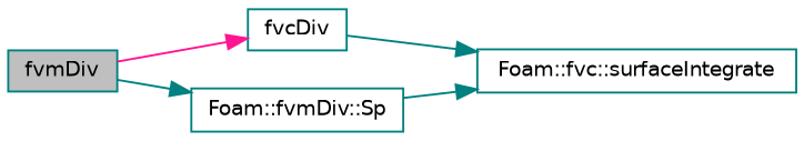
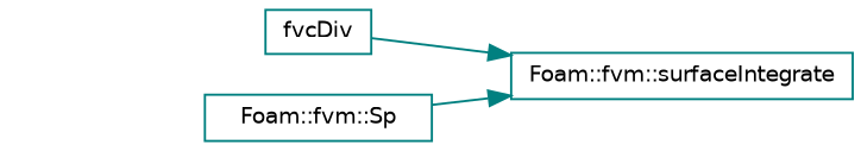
  digraph {
    rankdir=LR
    node [color=teal fontname=Helvetica fontsize=10 shape=record]
    edge [color=teal fontname=Helvetica fontsize=10 labelfontname=Helvetica labelfontsize=10 style=solid]
-   n1 [fillcolor=grey75 fontcolor=black height=0.2 label=fvmDiv style=filled width=0.4]
    n2 [height=0.2 label=fvcDiv width=0.4]
-   n3 [height=0.2 label="Foam::fvmDiv::Sp" width=0.4]
-   n4 [height=0.2 label="Foam::fvc::surfaceIntegrate" width=0.4]
-   n1 -> n2 [color=deeppink]
-   n1 -> n3
+   n3 [height=0.2 label="Foam::fvm::Sp" width=0.4]
+   n4 [height=0.2 label="Foam::fvm::surfaceIntegrate" width=0.4]
    n2 -> n4
    n3 -> n4
  }
